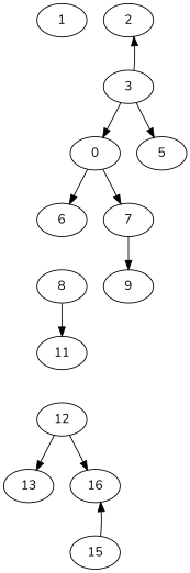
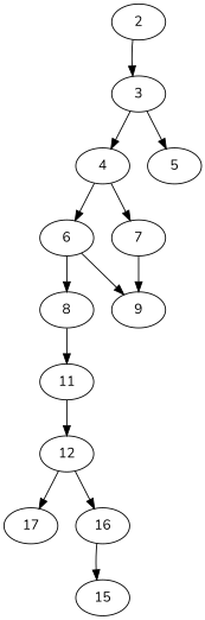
  digraph {
    fontname=Nunito
    node [alpha=0.10 fontname=Nunito]
    edge [fontname=Nunito]
-   1 [alpha=0.09 expect_size=27044864]
    2 [expect_size=43997184]
    3 [alpha=0.16 expect_size=9363456]
-   4 [alpha=0.11 expect_size=23010304 label=0]
+   4 [alpha=0.11 expect_size=23010304]
    5 [alpha=0.18 expect_size=27098112]
    6 [alpha=0.03 expect_size=51166208]
    7 [alpha=0.14 expect_size=48027648]
    8 [alpha=0.19 expect_size=6861824]
    9 [alpha=0.13 expect_size=47696896]
    11 [alpha=0.05 expect_size=14351360]
    12 [alpha=0.15 expect_size=34629632]
-   13 [alpha=0.11 expect_size=11800576]
+   13 [alpha=0.11 expect_size=11800576 label=17]
    n13 [alpha=0.16 expect_size=49099776 label=16]
    15 [expect_size=28359680]
-   3 -> 2
+   2 -> 3
    3 -> 4
    3 -> 5
    4 -> 6
    4 -> 7
+   6 -> 8
+   6 -> 9
    7 -> 9
    8 -> 11
+   11 -> 12
    12 -> 13
    12 -> n13
-   15 -> n13
+   n13 -> 15
  }
